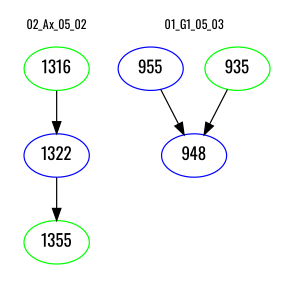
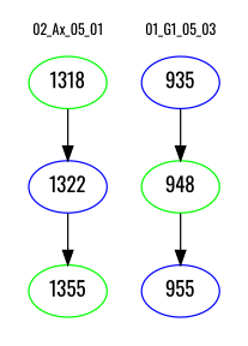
  digraph {
    fontname=Oswald
    node [color=green fontname=Oswald]
    edge [color=black fontname=Oswald]
-   n1 [label=1316]
+   n1 [label=1318]
    n2 [color=blue label=1322]
    n3 [label=1355]
-   n4 [label=935]
-   n5 [color=blue label=948]
+   n4 [color=blue label=935]
+   n5 [label=948]
    n6 [color=blue label=955]
    subgraph cluster_1 {
      color=white
      fontsize=10
-     label="02_Ax_05_02"
+     label="02_Ax_05_01"
      n1
      n2
      n3
    }
    subgraph cluster_2 {
      color=white
      fontsize=10
      label="01_G1_05_03"
      n4
      n5
      n6
    }
    n1 -> n2
    n2 -> n3
    n4 -> n5
-   n6 -> n5
+   n5 -> n6
  }
